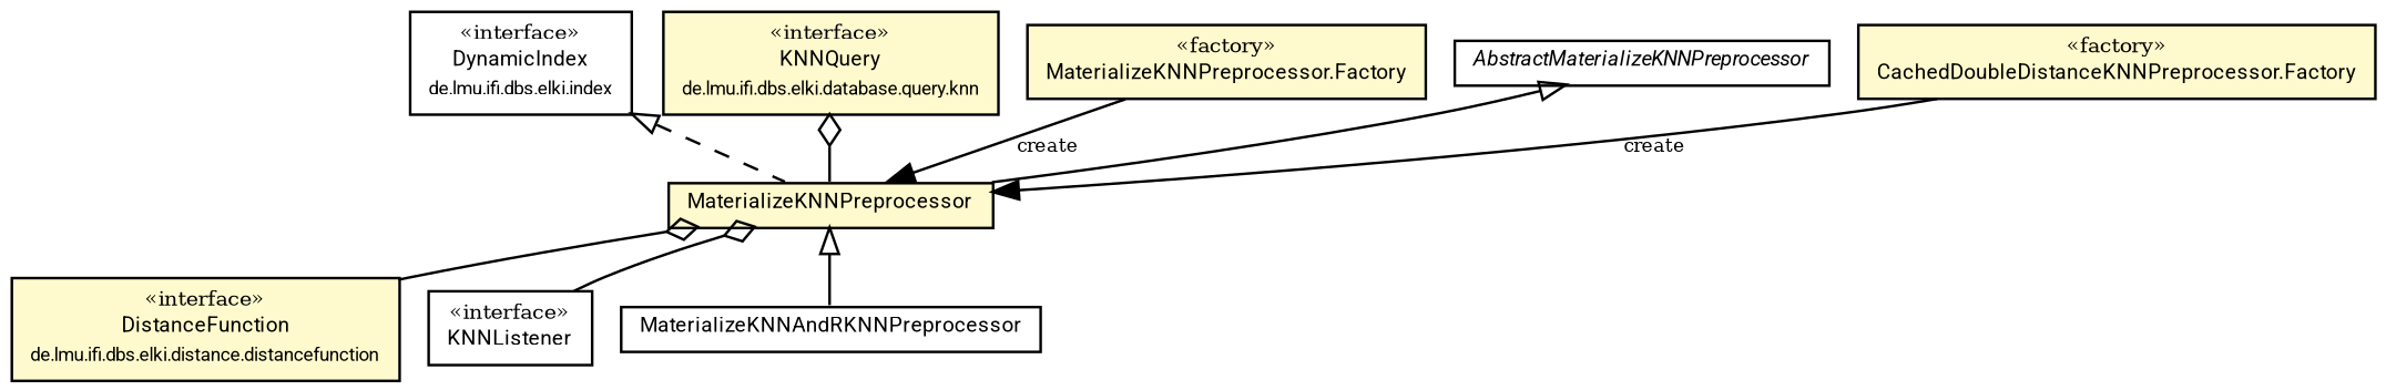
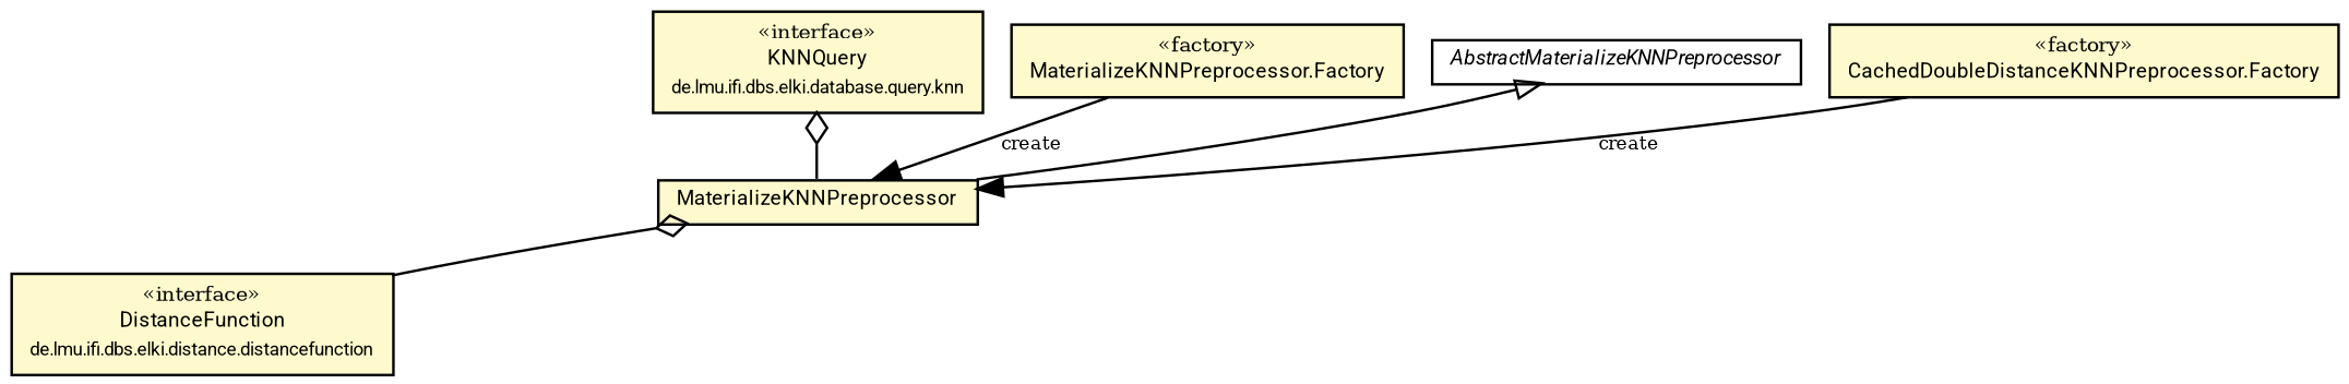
  digraph {
    fontname="DejaVu Serif"
    nodesep=0.15
    rankdir=TB
    ranksep=0.25
    node [fontcolor=black fontname="DejaVu Serif" fontsize=8 margin=0 shape=plaintext]
    edge [arrowtail=empty color=black dir=back fontname="DejaVu Serif" fontsize=7 labelfontname=Roboto labelfontsize=7 weight=4]
-   n1 [height=0 label=<<table title="de.lmu.ifi.dbs.elki.index.DynamicIndex" border="0" cellborder="1" cellspacing="0" cellpadding="2" href="../../DynamicIndex.html" target="_parent"> 		<tr><td><table border="0" cellspacing="0" cellpadding="1"> 		<tr><td align="center" balign="center"> &#171;interface&#187; </td></tr> 		<tr><td align="center" balign="center"> <font face="Roboto">DynamicIndex</font> </td></tr> 		<tr><td align="center" balign="center"> <font face="Roboto" point-size="7.0">de.lmu.ifi.dbs.elki.index</font> </td></tr> 		</table></td></tr> 		</table>> width=0]
    n2 [height=0 label=<<table title="de.lmu.ifi.dbs.elki.index.preprocessed.knn.MaterializeKNNPreprocessor" border="0" cellborder="1" cellspacing="0" cellpadding="2" bgcolor="lemonChiffon" href="MaterializeKNNPreprocessor.html" target="_parent"> 		<tr><td><table border="0" cellspacing="0" cellpadding="1"> 		<tr><td align="center" balign="center"> <font face="Roboto">MaterializeKNNPreprocessor</font> </td></tr> 		</table></td></tr> 		</table>> width=0]
    n3 [height=0 label=<<table title="de.lmu.ifi.dbs.elki.distance.distancefunction.DistanceFunction" border="0" cellborder="1" cellspacing="0" cellpadding="2" bgcolor="LemonChiffon" href="../../../distance/distancefunction/DistanceFunction.html" target="_parent"> 		<tr><td><table border="0" cellspacing="0" cellpadding="1"> 		<tr><td align="center" balign="center"> &#171;interface&#187; </td></tr> 		<tr><td align="center" balign="center"> <font face="Roboto">DistanceFunction</font> </td></tr> 		<tr><td align="center" balign="center"> <font face="Roboto" point-size="7.0">de.lmu.ifi.dbs.elki.distance.distancefunction</font> </td></tr> 		</table></td></tr> 		</table>> width=0]
-   n4 [height=0 label=<<table title="de.lmu.ifi.dbs.elki.index.preprocessed.knn.KNNListener" border="0" cellborder="1" cellspacing="0" cellpadding="2" href="KNNListener.html" target="_parent"> 		<tr><td><table border="0" cellspacing="0" cellpadding="1"> 		<tr><td align="center" balign="center"> &#171;interface&#187; </td></tr> 		<tr><td align="center" balign="center"> <font face="Roboto">KNNListener</font> </td></tr> 		</table></td></tr> 		</table>> width=0]
-   n5 [height=0 label=<<table title="de.lmu.ifi.dbs.elki.index.preprocessed.knn.MaterializeKNNAndRKNNPreprocessor" border="0" cellborder="1" cellspacing="0" cellpadding="2" href="MaterializeKNNAndRKNNPreprocessor.html" target="_parent"> 		<tr><td><table border="0" cellspacing="0" cellpadding="1"> 		<tr><td align="center" balign="center"> <font face="Roboto">MaterializeKNNAndRKNNPreprocessor</font> </td></tr> 		</table></td></tr> 		</table>> width=0]
    n6 [height=0 label=<<table title="de.lmu.ifi.dbs.elki.database.query.knn.KNNQuery" border="0" cellborder="1" cellspacing="0" cellpadding="2" bgcolor="LemonChiffon" href="../../../database/query/knn/KNNQuery.html" target="_parent"> 		<tr><td><table border="0" cellspacing="0" cellpadding="1"> 		<tr><td align="center" balign="center"> &#171;interface&#187; </td></tr> 		<tr><td align="center" balign="center"> <font face="Roboto">KNNQuery</font> </td></tr> 		<tr><td align="center" balign="center"> <font face="Roboto" point-size="7.0">de.lmu.ifi.dbs.elki.database.query.knn</font> </td></tr> 		</table></td></tr> 		</table>> width=0]
    n7 [height=0 label=<<table title="de.lmu.ifi.dbs.elki.index.preprocessed.knn.MaterializeKNNPreprocessor.Factory" border="0" cellborder="1" cellspacing="0" cellpadding="2" bgcolor="LemonChiffon" href="MaterializeKNNPreprocessor.Factory.html" target="_parent"> 		<tr><td><table border="0" cellspacing="0" cellpadding="1"> 		<tr><td align="center" balign="center"> &#171;factory&#187; </td></tr> 		<tr><td align="center" balign="center"> <font face="Roboto">MaterializeKNNPreprocessor.Factory</font> </td></tr> 		</table></td></tr> 		</table>> width=0]
    n8 [height=0 label=<<table title="de.lmu.ifi.dbs.elki.index.preprocessed.knn.AbstractMaterializeKNNPreprocessor" border="0" cellborder="1" cellspacing="0" cellpadding="2" href="AbstractMaterializeKNNPreprocessor.html" target="_parent"> 		<tr><td><table border="0" cellspacing="0" cellpadding="1"> 		<tr><td align="center" balign="center"> <font face="Roboto"><i>AbstractMaterializeKNNPreprocessor</i></font> </td></tr> 		</table></td></tr> 		</table>> width=0]
    n9 [height=0 label=<<table title="de.lmu.ifi.dbs.elki.index.preprocessed.knn.CachedDoubleDistanceKNNPreprocessor.Factory" border="0" cellborder="1" cellspacing="0" cellpadding="2" bgcolor="LemonChiffon" href="CachedDoubleDistanceKNNPreprocessor.Factory.html" target="_parent"> 		<tr><td><table border="0" cellspacing="0" cellpadding="1"> 		<tr><td align="center" balign="center"> &#171;factory&#187; </td></tr> 		<tr><td align="center" balign="center"> <font face="Roboto">CachedDoubleDistanceKNNPreprocessor.Factory</font> </td></tr> 		</table></td></tr> 		</table>> width=0]
-   n1 -> n2 [style=dashed weight=9]
    n2 -> n3 [arrowhead=none arrowtail=ediamond]
-   n2 -> n4 [arrowhead=none arrowtail=ediamond]
-   n2 -> n5 [weight=10]
    n6 -> n2 [arrowhead=none arrowtail=ediamond]
    n7 -> n2 [arrowhead=normal label=create weight=1 arrowtail="" dir=""]
    n8 -> n2 [weight=10]
    n9 -> n2 [arrowhead=normal label=create weight=1 arrowtail="" dir=""]
  }
